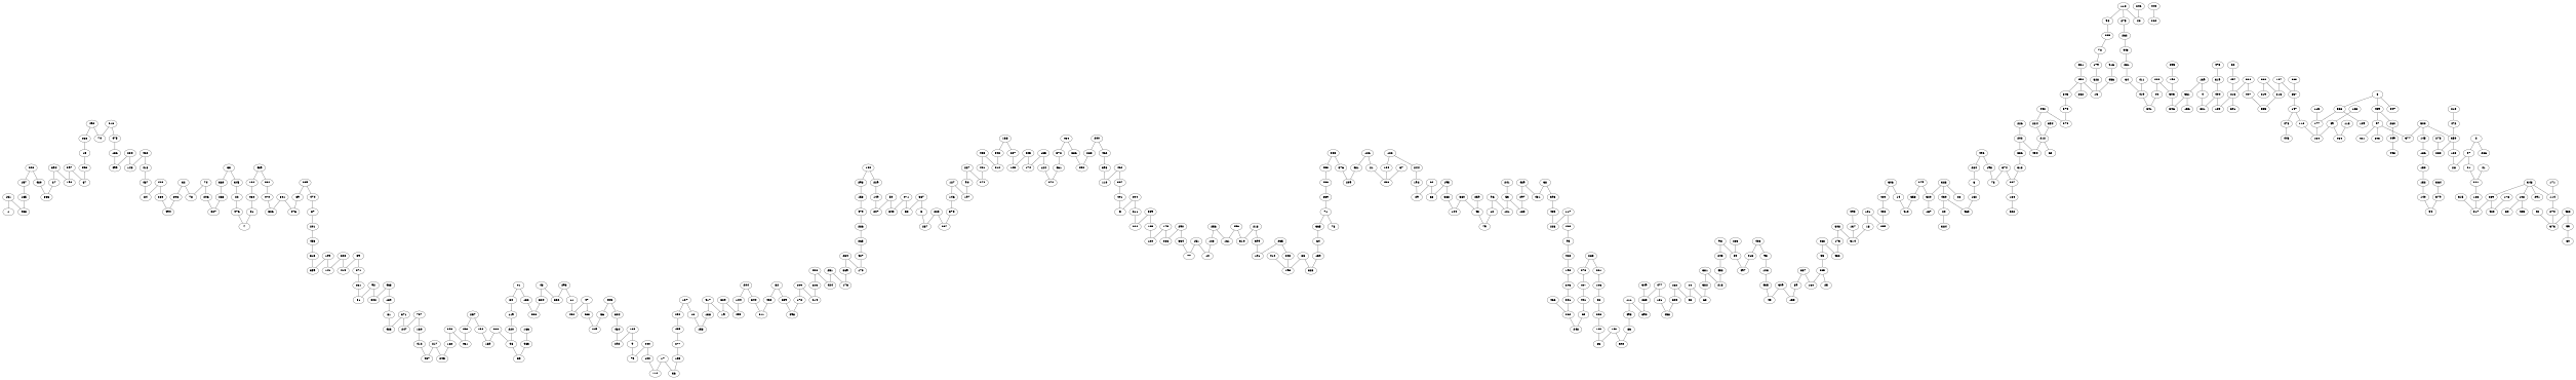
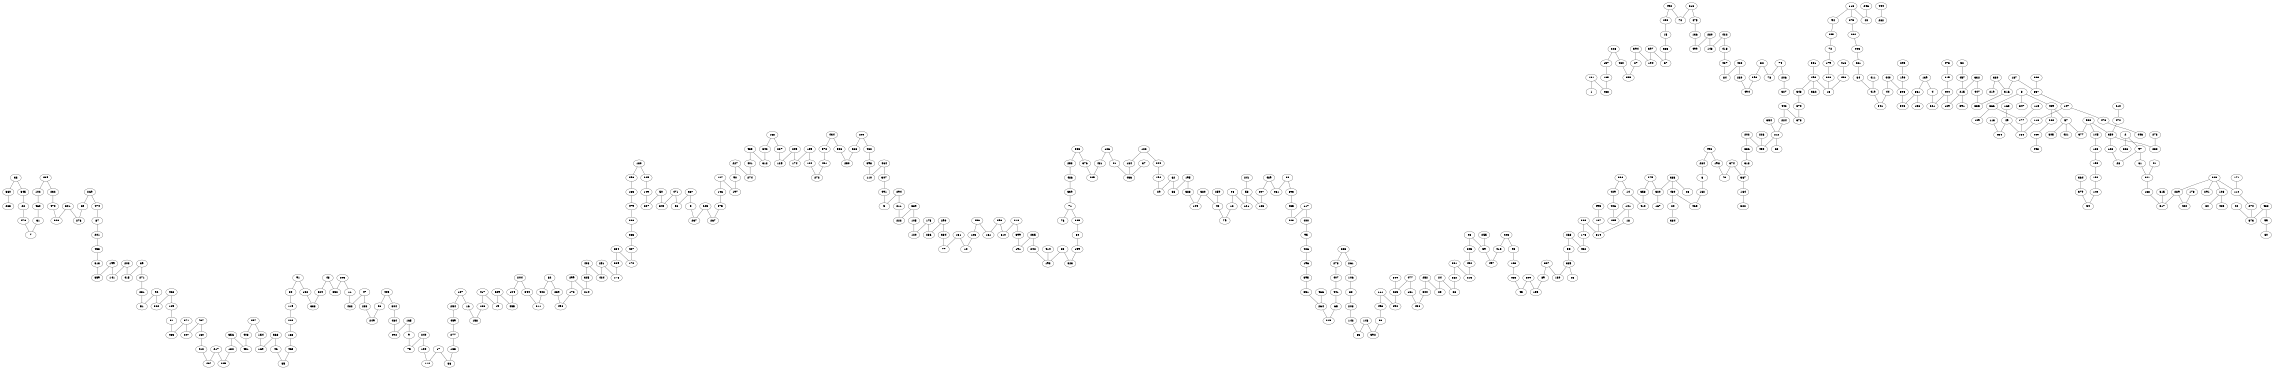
  graph {
    fontname="DejaVu Serif"
    node [fontname="DejaVu Serif"]
    edge [fontname="DejaVu Serif"]
    131
    1
    488
    185
    157
    228
    480
    355
    27
    394
    194
    397
    67
    353
    15
    258
    492
    70
    216
    475
    136
    499
    280
    143
    422
    418
    487
    84
    428
    230
    494
    396
    32
    78
    74
    206
    327
    263
    360
    33
    345
    22
    476
    7
    31
    460
    102
    439
    232
    470
    326
    301
    276
    69
    269
    474
    87
    201
    453
    313
    359
    199
    141
    203
    415
    39
    271
    231
    51
    92
    302
    468
    189
    81
    483
    371
    247
    n78 [label=737]
    160
    412
    467
    217
    245
    182
    356
    451
    403
    257
    154
    169
    368
    46
    35
    463
    166
    220
    119
    80
    91
    132
    338
    324
    48
    352
    293
    11
    482
    47
    233
    249
    56
    405
    304
    484
    292
    165
    9
    75
    240
    100
    112
    17
    36
    133
    277
    459
    254
    107
    16
    158
    138
    417
    19
    329
    455
    104
    204
    344
    311
    402
    82
    239
    498
    172
    299
    214
    325
    408
    424
    251
    176
    369
    234
    170
    427
    265
    286
    479
    153
    298
    180
    229
    149
    207
    50
    340
    471
    58
    387
    3
    237
    225
    267
    375
    146
    127
    197
    90
    227
    274
    401
    433
    312
    342
    168
    287
    125
    205
    174
    135
    124
    272
    461
    372
    434
    386
    250
    288
    200
    462
    398
    110
    464
    307
    491
    5
    294
    211
    222
    389
    105
    120
    175
    236
    290
    334
    77
    151
    10
    123
    256
    161
    296
    310
    218
    399
    191
    235
    242
    193
    83
    323
    159
    64
    365
    71
    76
    339
    486
    253
    333
    376
    209
    481
    126
    21
    436
    184
    122
    244
    192
    29
    62
    66
    195
    388
    144
    380
    43
    79
    12
    96
    121
    53
    183
    297
    489
    431
    38
    393
    485
    223
    117
    400
    95
    426
    196
    395
    351
    264
    248
    65
    441
    407
    278
    283
    261
    106
    88
    208
    142
    85
    148
    392
    86
    493
    111
    390
    285
    477
    181
    458
    300
    252
    23
    24
    68
    382
    381
    213
    452
    243
    98
    59
    497
    413
    423
    93
    103
    435
    45
    309
    155
    89
    337
    130
    385
    25
    55
    268
    432
    173
    308
    314
    18
    101
    409
    406
    429
    306
    14
    410
    358
    279
    320
    167
    383
    430
    26
    20
    465
    384
    162
    6
    284
    496
    198
    73
    374
    367
    164
    322
    318
    336
    202
    450
    212
    63
    224
    442
    378
    370
    343
    490
    13
    362
    456
    416
    328
    179
    72
    445
    94
    118
    275
    40
    262
    443
    281
    34
    419
    341
    44
    440
    303
    346
    190
    295
    361
    156
    139
    4
    n403 [label=821]
    404
    129
    319
    473
    215
    391
    332
    447
    335
    316
    187
    357
    147
    116
    478
    134
    446
    49
    454
    163
    113
    177
    115
    366
    109
    8
    469
    347
    57
    260
    421
    377
    305
    449
    500
    145
    350
    186
    238
    128
    150
    152
    140
    54
    379
    364
    28
    273
    472
    210
    97
    61
    321
    188
    317
    41
    289
    420
    348
    291
    108
    114
    425
    30
    270
    373
    171
    438
    99
    60
    42
    178
    315
    2
    266
    448
    363
    330
    219
    457
    52
    411
    246
    331
    354
    226
    137
    495
    255
    444
    282
    349
    466
    241
    259
    37
    414
    131 -- 1
    131 -- 488
    185 -- 488
    157 -- 185
    228 -- 157
    228 -- 480
    480 -- 355
    27 -- 355
    394 -- 27
    394 -- 194
    397 -- 194
    397 -- 67
    353 -- 67
    15 -- 353
    258 -- 15
    492 -- 258
    492 -- 70
    216 -- 70
    216 -- 475
    475 -- 136
    136 -- 499
    280 -- 499
    280 -- 143
    422 -- 143
    422 -- 418
    418 -- 487
    487 -- 84
    428 -- 84
    428 -- 230
    230 -- 494
    396 -- 494
    32 -- 396
    32 -- 78
    74 -- 78
    74 -- 206
    206 -- 327
-   263 -- 327
    360 -- 263
    33 -- 360
    33 -- 345
    345 -- 22
    22 -- 476
    476 -- 7
    31 -- 7
    460 -- 31
    102 -- 460
    439 -- 102
    439 -- 232
    232 -- 470
    470 -- 326
    301 -- 326
    301 -- 276
    69 -- 276
    269 -- 69
    269 -- 474
    474 -- 87
    87 -- 201
    201 -- 453
    453 -- 313
    313 -- 359
    199 -- 359
    199 -- 141
    203 -- 141
    203 -- 415
    39 -- 415
    39 -- 271
    271 -- 231
    231 -- 51
    92 -- 51
    92 -- 302
    468 -- 302
    468 -- 189
    189 -- 81
    81 -- 483
    371 -- 483
    371 -- 247
    n78 -- 247
    n78 -- 160
    160 -- 412
    412 -- 467
    217 -- 467
    217 -- 245
    182 -- 245
    356 -- 182
    356 -- 451
    403 -- 451
    257 -- 403
    257 -- 154
    154 -- 169
    368 -- 169
    368 -- 46
    46 -- 35
    463 -- 35
    166 -- 463
-   220 -- 46
+   220 -- 166
    119 -- 220
    80 -- 119
    91 -- 80
    91 -- 132
    132 -- 338
    324 -- 338
    48 -- 324
    48 -- 352
    293 -- 352
    293 -- 11
    11 -- 482
    47 -- 482
    47 -- 233
    233 -- 249
    56 -- 249
    405 -- 56
    405 -- 304
    304 -- 484
    484 -- 292
    165 -- 292
    165 -- 9
    9 -- 75
    240 -- 75
    240 -- 100
    100 -- 112
    17 -- 112
    17 -- 36
    133 -- 36
    277 -- 133
    459 -- 277
    254 -- 459
    107 -- 254
    107 -- 16
    16 -- 158
    138 -- 158
    417 -- 138
    417 -- 19
    329 -- 19
    329 -- 455
    104 -- 455
    204 -- 104
    204 -- 344
    344 -- 311
    402 -- 311
    82 -- 402
    82 -- 239
    239 -- 498
    172 -- 498
    299 -- 172
    299 -- 214
    325 -- 214
    408 -- 325
    408 -- 424
    251 -- 424
    251 -- 176
    369 -- 176
    234 -- 369
    234 -- 170
    427 -- 170
    265 -- 427
    286 -- 265
    479 -- 286
    153 -- 479
    298 -- 153
    180 -- 298
    180 -- 229
    229 -- 149
    149 -- 207
    50 -- 207
    50 -- 340
    471 -- 340
    471 -- 58
    387 -- 58
    387 -- 3
    3 -- 237
    225 -- 237
    225 -- 267
    375 -- 267
    146 -- 375
    127 -- 146
    127 -- 197
    90 -- 197
    227 -- 90
    227 -- 274
    401 -- 274
    433 -- 401
    433 -- 312
    342 -- 312
    168 -- 342
    168 -- 287
    287 -- 125
    205 -- 125
    205 -- 174
    135 -- 174
    135 -- 124
    124 -- 272
    461 -- 272
    372 -- 461
    434 -- 372
    434 -- 386
    386 -- 250
    288 -- 250
    200 -- 288
    200 -- 462
    462 -- 398
    398 -- 110
    464 -- 110
    464 -- 307
    307 -- 491
    491 -- 5
    294 -- 5
    294 -- 211
    211 -- 222
    389 -- 222
    389 -- 105
    105 -- 120
    175 -- 120
    175 -- 236
    290 -- 236
    290 -- 334
    334 -- 77
    151 -- 77
    151 -- 10
    123 -- 10
    256 -- 123
    256 -- 161
    296 -- 161
    296 -- 310
    218 -- 310
    218 -- 399
    399 -- 191
    235 -- 191
    235 -- 242
    242 -- 193
    83 -- 193
    83 -- 323
    159 -- 323
    64 -- 159
    365 -- 64
    71 -- 365
    71 -- 76
    339 -- 71
    486 -- 339
    253 -- 486
    333 -- 253
    333 -- 376
    376 -- 209
    481 -- 209
    126 -- 481
    126 -- 21
    21 -- 436
    184 -- 436
    122 -- 184
    122 -- 244
    244 -- 192
    192 -- 29
    62 -- 29
    62 -- 66
    195 -- 66
    195 -- 388
    388 -- 144
    380 -- 144
    380 -- 43
    43 -- 79
    12 -- 79
    96 -- 12
    96 -- 121
    53 -- 121
    53 -- 183
    297 -- 183
    489 -- 297
    489 -- 431
    38 -- 431
    38 -- 393
    393 -- 485
    485 -- 223
    117 -- 223
    117 -- 400
    400 -- 95
    95 -- 426
    426 -- 196
    196 -- 395
    395 -- 351
    351 -- 264
    264 -- 248
    65 -- 248
    441 -- 65
    407 -- 441
    278 -- 407
    283 -- 278
    283 -- 261
    261 -- 106
    106 -- 88
    88 -- 208
    208 -- 142
    142 -- 85
    148 -- 85
    148 -- 392
    86 -- 392
    493 -- 86
    111 -- 493
    111 -- 390
    285 -- 390
    477 -- 285
    477 -- 181
    181 -- 458
    300 -- 458
    252 -- 300
    252 -- 23
    24 -- 23
    24 -- 68
    382 -- 68
    381 -- 382
    381 -- 213
    452 -- 213
    243 -- 452
    98 -- 243
    98 -- 59
    59 -- 497
    413 -- 497
    423 -- 413
    423 -- 93
    93 -- 103
    103 -- 435
    435 -- 45
    309 -- 45
    309 -- 155
    89 -- 155
    337 -- 89
    337 -- 130
    385 -- 130
    385 -- 25
    55 -- 385
    268 -- 55
    268 -- 432
    173 -- 432
    308 -- 173
    308 -- 314
    18 -- 314
    101 -- 18
    101 -- 409
    406 -- 409
    429 -- 406
    306 -- 429
    306 -- 14
    14 -- 410
    358 -- 410
    279 -- 358
    279 -- 320
    320 -- 167
    383 -- 320
    383 -- 430
    383 -- 26
    430 -- 20
    430 -- 465
    20 -- 384
    162 -- 465
    6 -- 162
    284 -- 6
    496 -- 284
    496 -- 198
    198 -- 73
    374 -- 73
    374 -- 367
    367 -- 164
    164 -- 322
    318 -- 367
    336 -- 318
    202 -- 336
    202 -- 450
    212 -- 450
    212 -- 63
    224 -- 212
    442 -- 224
    442 -- 378
    370 -- 378
    343 -- 370
    490 -- 343
    490 -- 13
    490 -- 362
    456 -- 13
    416 -- 456
    328 -- 13
    179 -- 328
    72 -- 179
    445 -- 72
    94 -- 445
    118 -- 94
    118 -- 275
    118 -- 40
    275 -- 262
    262 -- 443
    443 -- 281
    281 -- 34
    34 -- 419
    419 -- 341
    44 -- 341
    440 -- 44
    440 -- 303
    303 -- 346
    190 -- 303
    295 -- 190
    361 -- 346
    361 -- 156
    139 -- 361
    139 -- 4
    4 -- n403
    404 -- n403
    404 -- 129
    319 -- 404
    473 -- 319
    215 -- 129
    215 -- 391
    332 -- 215
    332 -- 447
    447 -- 335
    316 -- 335
    187 -- 316
    187 -- 357
    357 -- 147
    147 -- 116
    147 -- 478
    116 -- 134
    478 -- 446
    49 -- 134
    49 -- 454
    163 -- 49
    113 -- 454
    177 -- 134
    115 -- 177
    366 -- 177
    366 -- 109
    8 -- 366
    8 -- 469
    8 -- 347
    469 -- 57
    469 -- 260
    57 -- 421
    57 -- 377
    57 -- 305
    260 -- 449
    449 -- 448
    500 -- 377
    500 -- 145
    500 -- 350
    145 -- 186
    350 -- 238
    350 -- 128
    186 -- 150
    128 -- 28
    150 -- 152
    152 -- 140
    140 -- 54
    379 -- 54
    364 -- 379
    273 -- 238
    472 -- 350
    210 -- 472
    97 -- 28
    97 -- 61
    61 -- 321
    321 -- 188
    188 -- 317
    41 -- 321
    289 -- 317
    289 -- 420
    348 -- 289
    348 -- 291
    348 -- 108
    348 -- 114
    108 -- 425
    108 -- 30
    114 -- 270
    270 -- 373
    171 -- 114
    438 -- 373
    438 -- 99
    99 -- 60
    42 -- 373
    178 -- 420
    315 -- 317
    2 -- 97
    2 -- 266
    363 -- 357
    330 -- 316
    330 -- 219
    457 -- 215
    52 -- 457
    411 -- 419
    246 -- 40
    331 -- 490
    354 -- 212
-   226 -- 202
+   226 -- 450
    137 -- 314
    495 -- 137
    255 -- 59
    444 -- 282
    349 -- 285
    466 -- 264
    241 -- 53
    259 -- 43
    37 -- 436
    414 -- 193
  }
